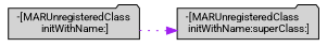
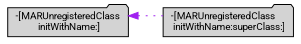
  digraph {
    rankdir=LR
    fontname=Roboto
    node [color=black fillcolor=lightgrey fontname=Roboto fontsize=10 shape=folder style=filled]
    n1 [fontcolor=black height=0.2 label="-[MARUnregisteredClass\l initWithName:]" width=0.4]
    n2 [height=0.2 label="-[MARUnregisteredClass\l initWithName:superClass:]" width=0.4]
-   n1 -> n2 [color=purple fontname=Roboto fontsize=10 labelfontname=Helvetica labelfontsize=10 style=dotted]
+   n2 -> n1 [color=purple fontname=Roboto fontsize=10 labelfontname=Helvetica labelfontsize=10 style=dotted]
  }
